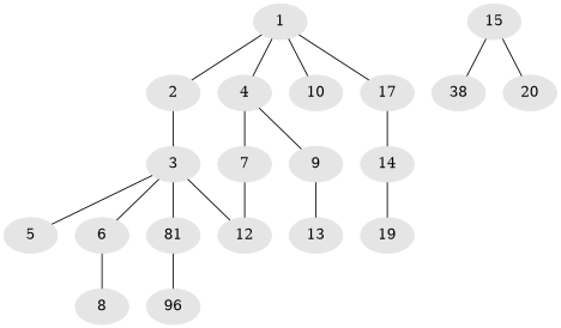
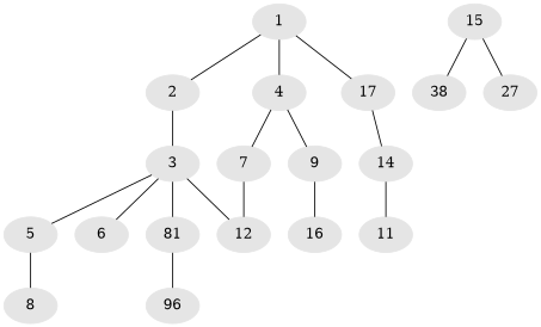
  graph {
    node [color=gray90 style=filled]
    1
    2
    4
-   10
    17
    3
    7
    9
    14
    5
    6
    n12 [label=81]
    12
    8
    n15 [label=96]
    n16 [label=38]
    15
-   20
-   13
-   19
+   20 [label=27]
+   13 [label=16]
+   19 [label=11]
    1 -- 2
    1 -- 4
-   1 -- 10
    1 -- 17
    2 -- 3
    4 -- 7
    4 -- 9
    17 -- 14
    3 -- 5
    3 -- 6
    3 -- n12
    3 -- 12
    7 -- 12
    9 -- 13
    14 -- 19
-   6 -- 8
+   5 -- 8
    n12 -- n15
    15 -- n16
    15 -- 20
  }
